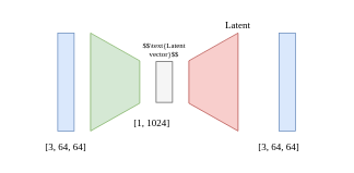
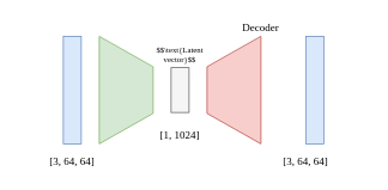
  <mxCell id="0" />
  <mxCell id="1" parent="0" />
  <mxCell id="2" value="" style="shape=trapezoid;perimeter=trapezoidPerimeter;whiteSpace=wrap;html=1;fixedSize=1;rotation=90;size=34;fillColor=#d5e8d4;strokeColor=#82b366;" vertex="1" parent="1"><mxGeometry x="80" y="70" width="120" height="60" as="geometry" /></mxCell>
  <mxCell id="3" value="" style="shape=trapezoid;perimeter=trapezoidPerimeter;whiteSpace=wrap;html=1;fixedSize=1;rotation=-90;size=34;fillColor=#f8cecc;strokeColor=#b85450;" vertex="1" parent="1"><mxGeometry x="200" y="70" width="120" height="60" as="geometry" /></mxCell>
  <mxCell id="4" value="" style="rounded=0;whiteSpace=wrap;html=1;rotation=90;fillColor=#dae8fc;strokeColor=#6c8ebf;" vertex="1" parent="1"><mxGeometry x="20" y="90" width="120" height="20" as="geometry" /></mxCell>
  <mxCell id="5" value="" style="rounded=0;whiteSpace=wrap;html=1;rotation=90;fillColor=#dae8fc;strokeColor=#6c8ebf;" vertex="1" parent="1"><mxGeometry x="290" y="90" width="120" height="20" as="geometry" /></mxCell>
  <mxCell id="6" value="" style="rounded=0;whiteSpace=wrap;html=1;fillColor=#f5f5f5;strokeColor=#666666;fontColor=#333333;" vertex="1" parent="1"><mxGeometry x="190" y="75" width="20" height="50" as="geometry" /></mxCell>
- <mxCell id="7" value="Latent" style="text;html=1;strokeColor=none;fillColor=none;align=center;verticalAlign=middle;whiteSpace=wrap;rounded=0;fontFamily=Computer modern_2;fontSource=http%3A%2F%2Fmirrors.ctan.org%2Ffonts%2Fcm-unicode%2Ffonts%2Fotf%2Fcmunss.otf;" vertex="1" parent="1"><mxGeometry x="265" y="20" width="50" height="20" as="geometry" /></mxCell>
+ <mxCell id="7" value="Decoder" style="text;html=1;strokeColor=none;fillColor=none;align=center;verticalAlign=middle;whiteSpace=wrap;rounded=0;fontFamily=Computer modern_2;fontSource=http%3A%2F%2Fmirrors.ctan.org%2Ffonts%2Fcm-unicode%2Ffonts%2Fotf%2Fcmunss.otf;" vertex="1" parent="1"><mxGeometry x="265" y="20" width="50" height="20" as="geometry" /></mxCell>
  <mxCell id="8" value="[3, 64, 64]" style="text;html=1;strokeColor=none;fillColor=none;align=center;verticalAlign=middle;whiteSpace=wrap;rounded=0;fontFamily=Computer modern;fontSource=http%3A%2F%2Fmirrors.ctan.org%2Ffonts%2Fcm-unicode%2Ffonts%2Fotf%2Fcmunsi.otf;" vertex="1" parent="1"><mxGeometry x="40" y="170" width="80" height="20" as="geometry" /></mxCell>
- <mxCell id="9" value="[1, 1024]" style="text;html=1;strokeColor=none;fillColor=none;align=center;verticalAlign=middle;whiteSpace=wrap;rounded=0;fontFamily=Computer modern;fontSource=http%3A%2F%2Fmirrors.ctan.org%2Ffonts%2Fcm-unicode%2Ffonts%2Fotf%2Fcmunsi.otf;" vertex="1" parent="1"><mxGeometry x="145" y="140" width="80" height="20" as="geometry" /></mxCell>
+ <mxCell id="9" value="[1, 1024]" style="text;html=1;strokeColor=none;fillColor=none;align=center;verticalAlign=middle;whiteSpace=wrap;rounded=0;fontFamily=Computer modern;fontSource=http%3A%2F%2Fmirrors.ctan.org%2Ffonts%2Fcm-unicode%2Ffonts%2Fotf%2Fcmunsi.otf;" vertex="1" parent="1"><mxGeometry x="160" y="140" width="80" height="20" as="geometry" /></mxCell>
  <mxCell id="10" value="[3, 64, 64]" style="text;html=1;strokeColor=none;fillColor=none;align=center;verticalAlign=middle;whiteSpace=wrap;rounded=0;fontFamily=Computer modern;fontSource=http%3A%2F%2Fmirrors.ctan.org%2Ffonts%2Fcm-unicode%2Ffonts%2Fotf%2Fcmunsi.otf;" vertex="1" parent="1"><mxGeometry x="300" y="170" width="80" height="20" as="geometry" /></mxCell>
  <mxCell id="11" value="$$\text{Latent vector}$$" style="text;html=1;strokeColor=none;fillColor=none;align=center;verticalAlign=middle;whiteSpace=wrap;rounded=0;fontFamily=Computer modern;fontSource=http%3A%2F%2Fmirrors.ctan.org%2Ffonts%2Fcm-unicode%2Ffonts%2Fotf%2Fcmunsi.otf;fontSize=9;" vertex="1" parent="1"><mxGeometry x="180" y="50" width="40" height="20" as="geometry" /></mxCell>
